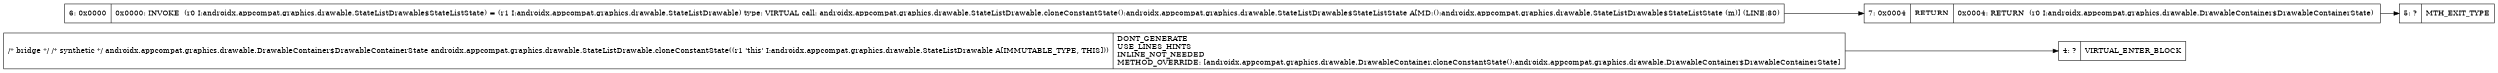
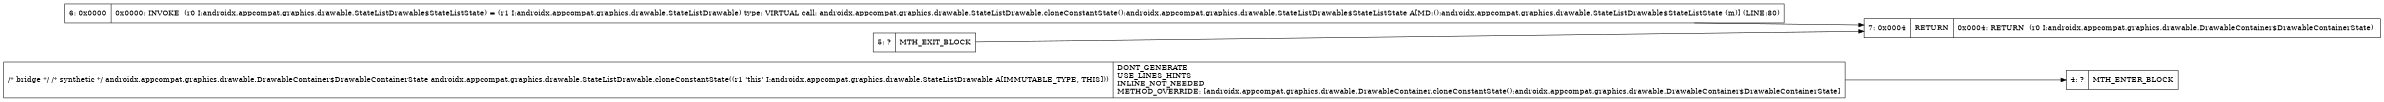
  digraph {
    rankdir=LR
    node [shape=record]
-   n1 [label="{4\:\ ?|VIRTUAL_ENTER_BLOCK\l}"]
+   n1 [label="{4\:\ ?|MTH_ENTER_BLOCK\l}"]
    n2 [label="{6\:\ 0x0000|0x0000: INVOKE  (r0 I:androidx.appcompat.graphics.drawable.StateListDrawable$StateListState) = (r1 I:androidx.appcompat.graphics.drawable.StateListDrawable) type: VIRTUAL call: androidx.appcompat.graphics.drawable.StateListDrawable.cloneConstantState():androidx.appcompat.graphics.drawable.StateListDrawable$StateListState A[MD:():androidx.appcompat.graphics.drawable.StateListDrawable$StateListState (m)] (LINE:80)\l}"]
    n3 [label="{7\:\ 0x0004|RETURN\l|0x0004: RETURN  (r0 I:androidx.appcompat.graphics.drawable.DrawableContainer$DrawableContainerState) \l}"]
-   n4 [label="{5\:\ ?|MTH_EXIT_TYPE\l}"]
+   n4 [label="{5\:\ ?|MTH_EXIT_BLOCK\l}"]
    n5 [label="{\/* bridge *\/ \/* synthetic *\/ androidx.appcompat.graphics.drawable.DrawableContainer$DrawableContainerState androidx.appcompat.graphics.drawable.StateListDrawable.cloneConstantState((r1 'this' I:androidx.appcompat.graphics.drawable.StateListDrawable A[IMMUTABLE_TYPE, THIS]))  | DONT_GENERATE\lUSE_LINES_HINTS\lINLINE_NOT_NEEDED\lMETHOD_OVERRIDE: [androidx.appcompat.graphics.drawable.DrawableContainer.cloneConstantState():androidx.appcompat.graphics.drawable.DrawableContainer$DrawableContainerState]\l}"]
    n2 -> n3
-   n3 -> n4
+   n4 -> n3
    n5 -> n1
  }
